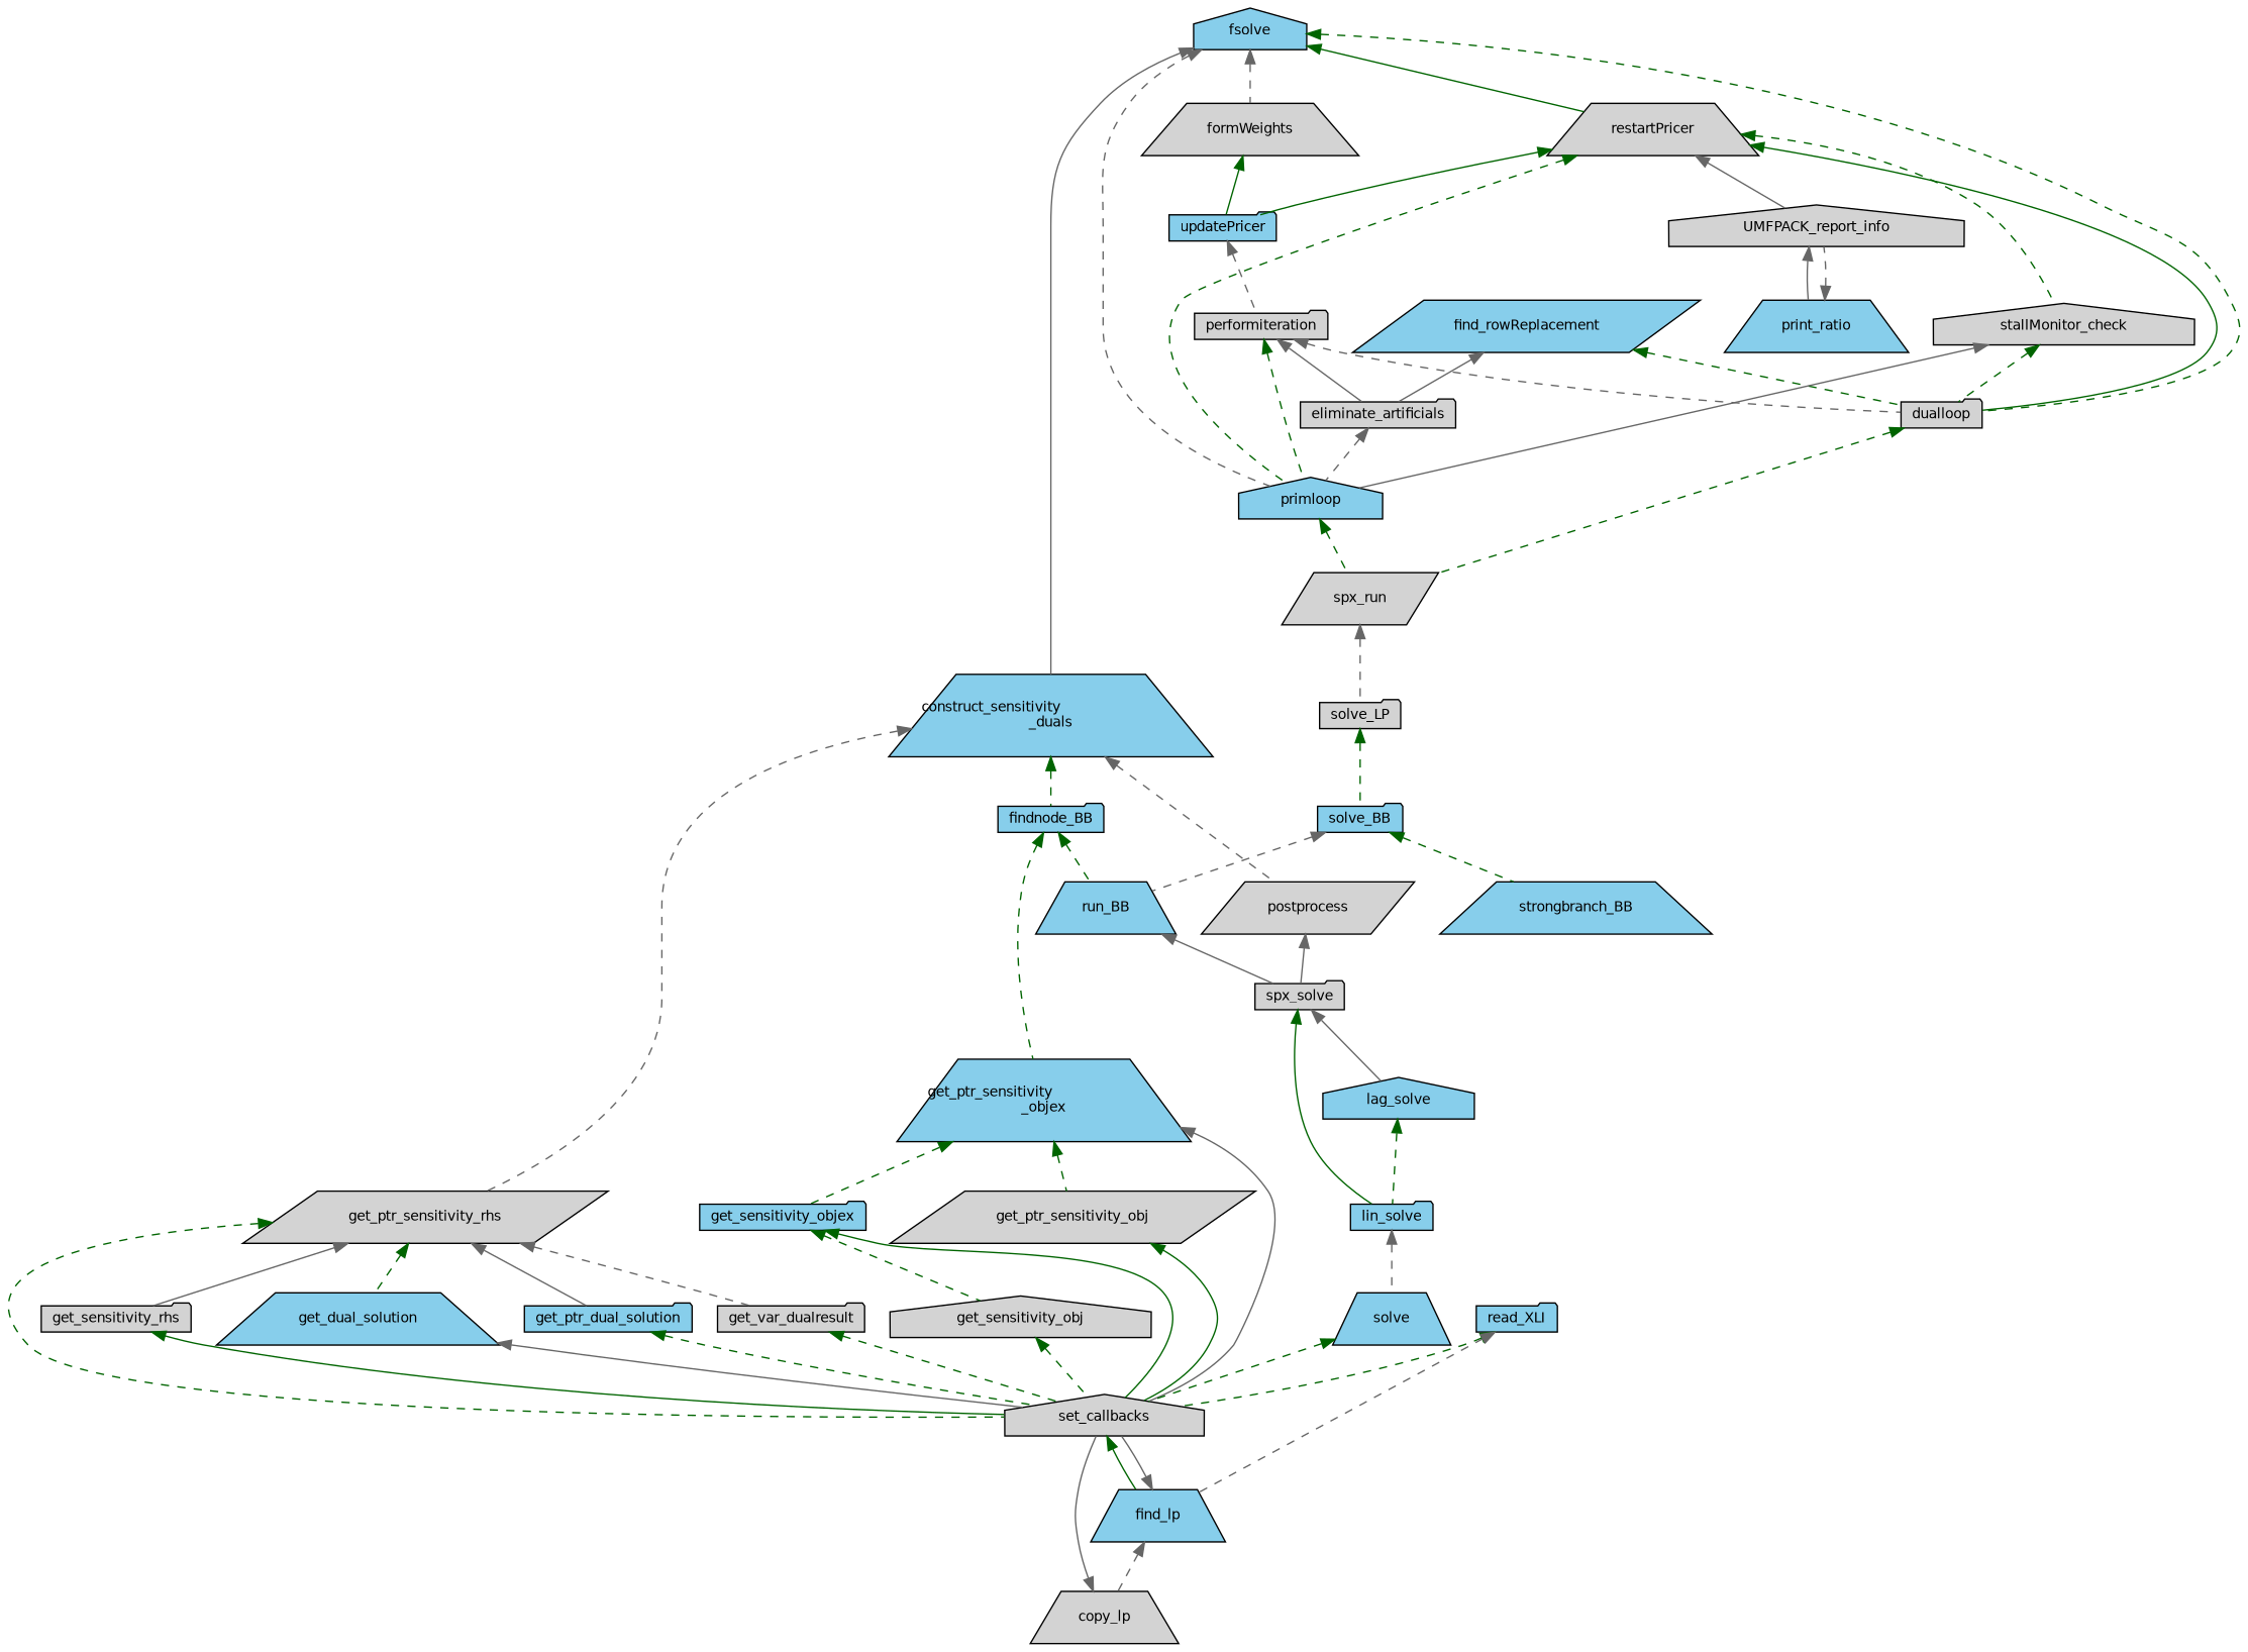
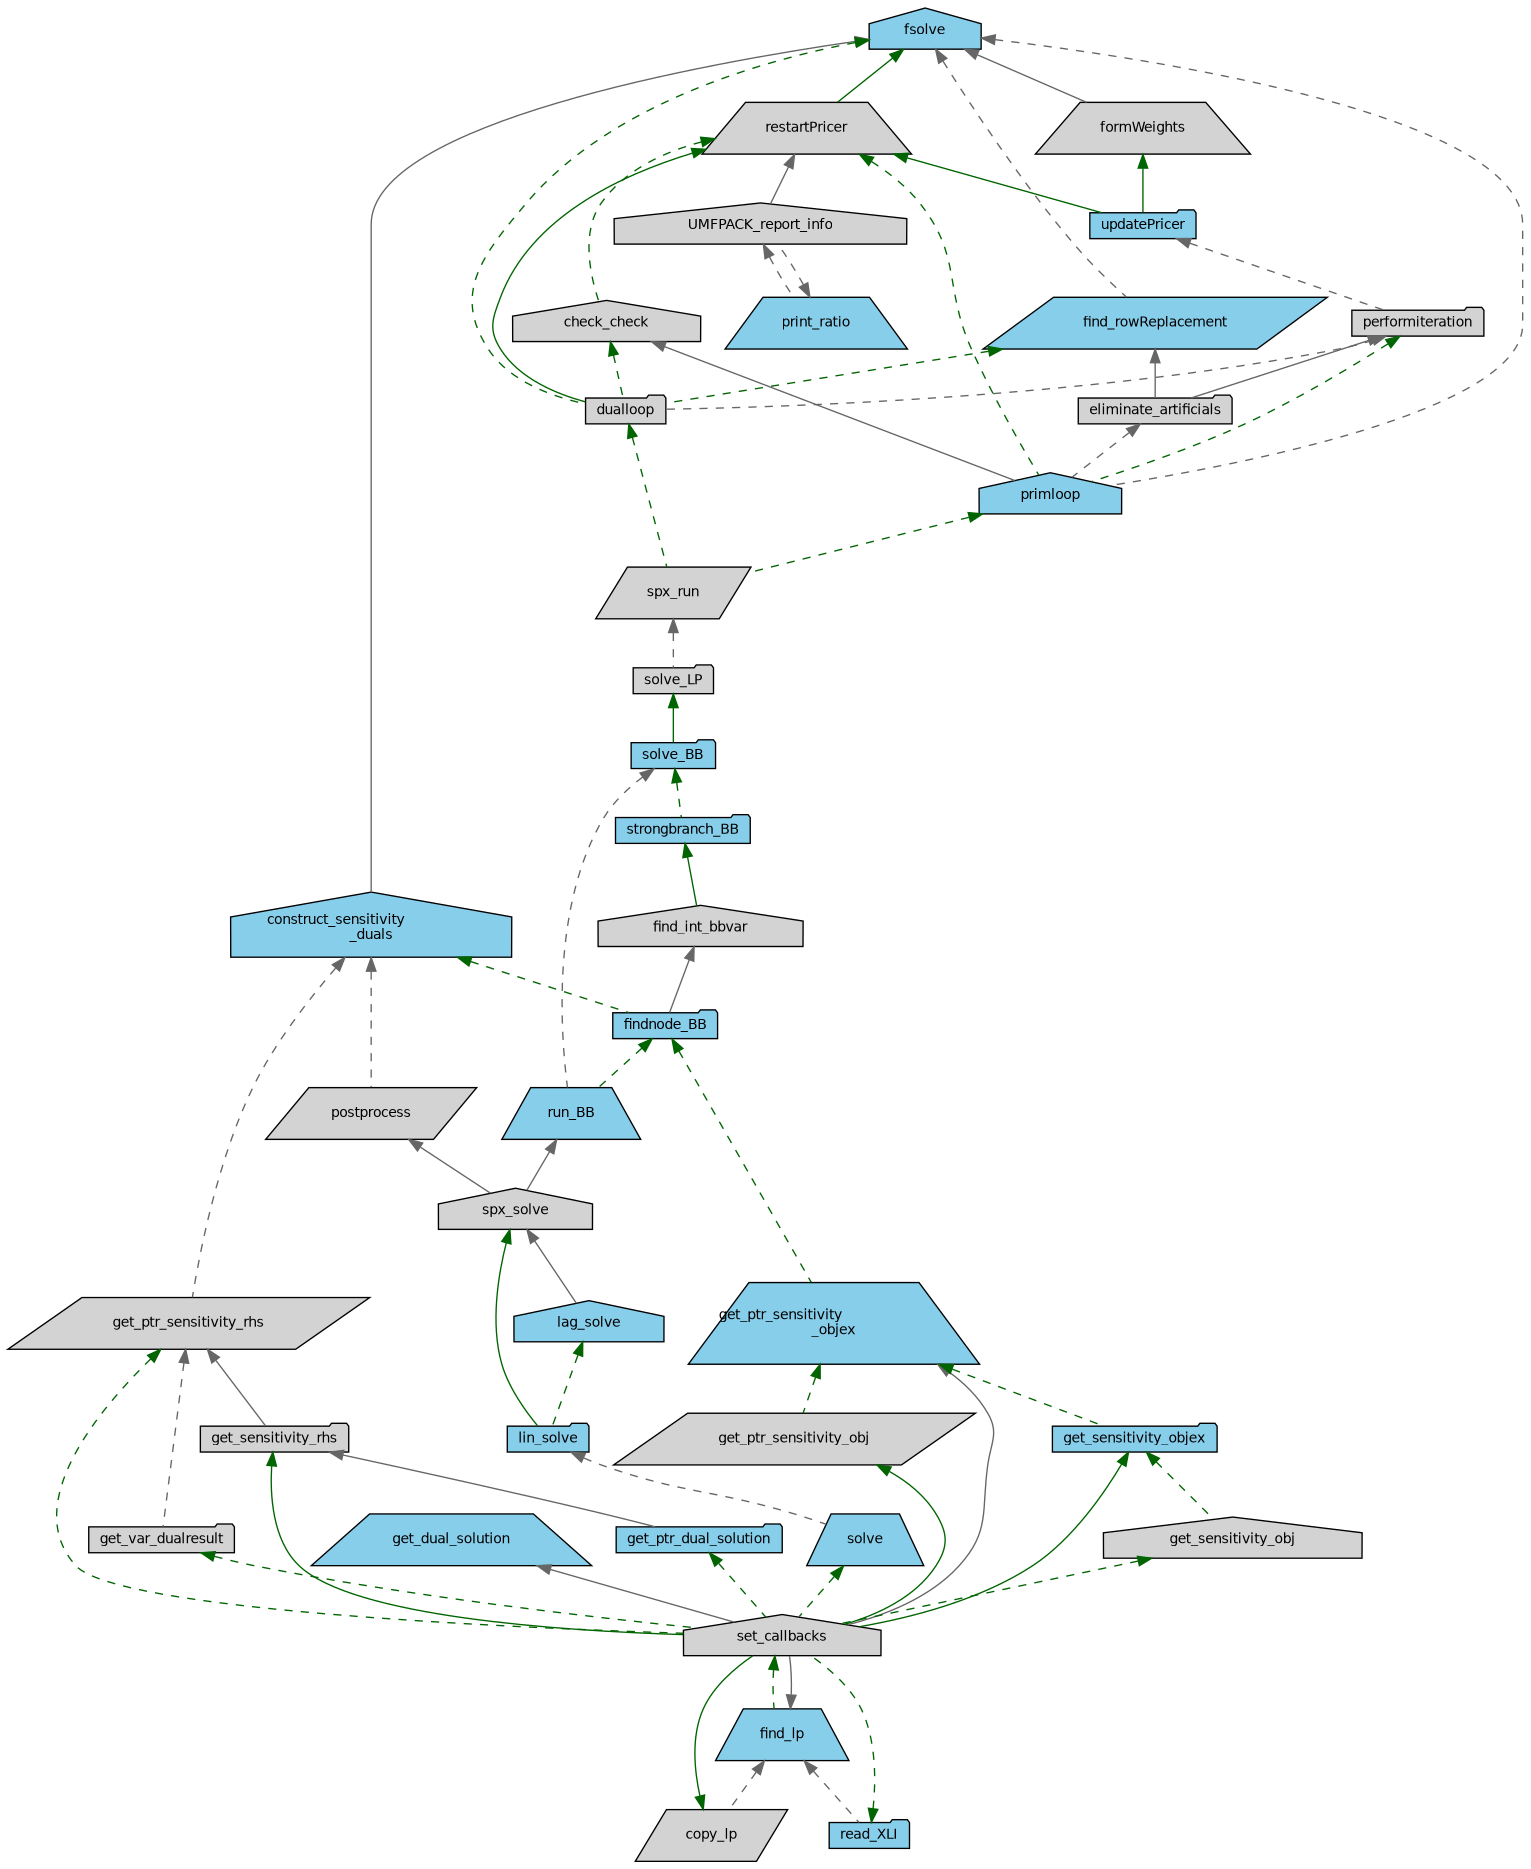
  digraph {
    rankdir=TB
    node [color=black fillcolor=skyblue fontname=Helvetica fontsize=10 shape=folder style=filled]
    edge [color=darkgreen dir=back fontname=Helvetica fontsize=10 labelfontname=Helvetica labelfontsize=10 style=dashed]
    n1 [fontcolor=black height=0.2 label=fsolve shape=house width=0.4]
-   n2 [height=0.2 label="construct_sensitivity\l_duals" shape=trapezium width=0.4]
+   n2 [height=0.2 label="construct_sensitivity\l_duals" shape=house width=0.4]
    n3 [height=0.2 label=find_rowReplacement shape=parallelogram width=0.4]
    n4 [height=0.2 label=primloop shape=house width=0.4]
    n5 [fillcolor=lightgrey height=0.2 label=dualloop width=0.4]
    n6 [fillcolor=lightgrey height=0.2 label=restartPricer shape=trapezium width=0.4]
    n7 [fillcolor=lightgrey height=0.2 label=formWeights shape=trapezium width=0.4]
    n8 [fillcolor=lightgrey height=0.2 label=get_ptr_sensitivity_rhs shape=parallelogram width=0.4]
    n9 [fillcolor=lightgrey height=0.2 label=postprocess shape=parallelogram width=0.4]
    n10 [height=0.2 label=findnode_BB width=0.4]
    n11 [fillcolor=lightgrey height=0.2 label=eliminate_artificials width=0.4]
    n12 [fillcolor=lightgrey height=0.2 label=spx_run shape=parallelogram width=0.4]
    n13 [fillcolor=lightgrey height=0.2 label=UMFPACK_report_info shape=house width=0.4]
    n14 [height=0.2 label=updatePricer width=0.4]
-   n15 [fillcolor=lightgrey height=0.2 label=stallMonitor_check shape=house width=0.4]
+   n15 [fillcolor=lightgrey height=0.2 label=check_check shape=house width=0.4]
    n16 [height=0.2 label=print_ratio shape=trapezium width=0.4]
    n17 [fillcolor=lightgrey height=0.2 label=get_var_dualresult width=0.4]
    n18 [fillcolor=lightgrey height=0.2 label=set_callbacks shape=house width=0.4]
    n19 [fillcolor=lightgrey height=0.2 label=get_sensitivity_rhs width=0.4]
    n20 [height=0.2 label=get_dual_solution shape=trapezium width=0.4]
    n21 [height=0.2 label=get_ptr_dual_solution width=0.4]
    n22 [height=0.2 label="get_ptr_sensitivity\l_objex" shape=trapezium width=0.4]
    n23 [height=0.2 label=get_sensitivity_objex width=0.4]
    n24 [fillcolor=lightgrey height=0.2 label=get_ptr_sensitivity_obj shape=parallelogram width=0.4]
-   n25 [fillcolor=lightgrey height=0.2 label=spx_solve width=0.4]
+   n25 [fillcolor=lightgrey height=0.2 label=spx_solve shape=house width=0.4]
    n26 [height=0.2 label=run_BB shape=trapezium width=0.4]
    n27 [height=0.2 label=find_lp shape=trapezium width=0.4]
-   n28 [fillcolor=lightgrey height=0.2 label=copy_lp shape=trapezium width=0.4]
+   n28 [fillcolor=lightgrey height=0.2 label=copy_lp shape=parallelogram width=0.4]
    n29 [height=0.2 label=read_XLI width=0.4]
    n30 [fillcolor=lightgrey height=0.2 label=get_sensitivity_obj shape=house width=0.4]
    n31 [height=0.2 label=lag_solve shape=house width=0.4]
    n32 [height=0.2 label=lin_solve width=0.4]
    n33 [height=0.2 label=solve shape=trapezium width=0.4]
    n34 [fillcolor=lightgrey height=0.2 label=solve_LP width=0.4]
    n35 [height=0.2 label=solve_BB width=0.4]
-   n36 [height=0.2 label=strongbranch_BB shape=trapezium width=0.4]
+   n36 [height=0.2 label=strongbranch_BB width=0.4]
+   n37 [fillcolor=lightgrey height=0.2 label=find_int_bbvar shape=house width=0.4]
    n38 [fillcolor=lightgrey height=0.2 label=performiteration width=0.4]
    n1 -> n2 [color=gray40 style=solid]
+   n1 -> n3 [color=gray40]
    n1 -> n4 [color=gray40]
    n1 -> n5
    n1 -> n6 [style=solid]
-   n1 -> n7 [color=gray40]
+   n1 -> n7 [color=gray40 style=solid]
    n2 -> n8 [color=gray40]
    n2 -> n9 [color=gray40]
    n2 -> n10
    n3 -> n5
    n3 -> n11 [color=gray40 style=solid]
    n4 -> n12
    n5 -> n12
    n6 -> n4
    n6 -> n5 [style=solid]
    n6 -> n13 [color=gray40 style=solid]
    n6 -> n14 [style=solid]
    n6 -> n15
    n7 -> n14 [style=solid]
    n8 -> n17 [color=gray40]
    n8 -> n18
    n8 -> n19 [color=gray40 style=solid]
-   n8 -> n20
-   n8 -> n21 [color=gray40 style=solid]
+   n19 -> n21 [color=gray40 style=solid]
    n9 -> n25 [color=gray40 style=solid]
    n10 -> n22
    n10 -> n26
    n11 -> n4 [color=gray40]
    n12 -> n34 [color=gray40]
-   n13 -> n16 [color=gray40 style=solid]
+   n13 -> n16 [color=gray40]
    n14 -> n38 [color=gray40]
    n15 -> n4 [color=gray40 style=solid]
    n15 -> n5
    n16 -> n13 [color=gray40]
    n17 -> n18
-   n18 -> n27 [style=solid]
+   n18 -> n27
    n19 -> n18 [style=solid]
    n20 -> n18 [color=gray40 style=solid]
    n21 -> n18
    n22 -> n18 [color=gray40 style=solid]
    n22 -> n23
    n22 -> n24
    n23 -> n18 [style=solid]
    n23 -> n30
    n24 -> n18 [style=solid]
    n25 -> n31 [color=gray40 style=solid]
    n25 -> n32 [style=solid]
    n26 -> n25 [color=gray40 style=solid]
    n27 -> n18 [color=gray40 style=solid]
    n27 -> n28 [color=gray40]
-   n29 -> n27 [color=gray40]
-   n28 -> n18 [color=gray40 style=solid]
+   n27 -> n29 [color=gray40]
+   n28 -> n18 [style=solid]
    n29 -> n18
    n30 -> n18
    n31 -> n32
    n32 -> n33 [color=gray40]
    n33 -> n18
-   n34 -> n35
+   n34 -> n35 [style=solid]
    n35 -> n26 [color=gray40]
    n35 -> n36
+   n36 -> n37 [style=solid]
+   n37 -> n10 [color=gray40 style=solid]
    n38 -> n4
    n38 -> n5 [color=gray40]
    n38 -> n11 [color=gray40 style=solid]
  }
